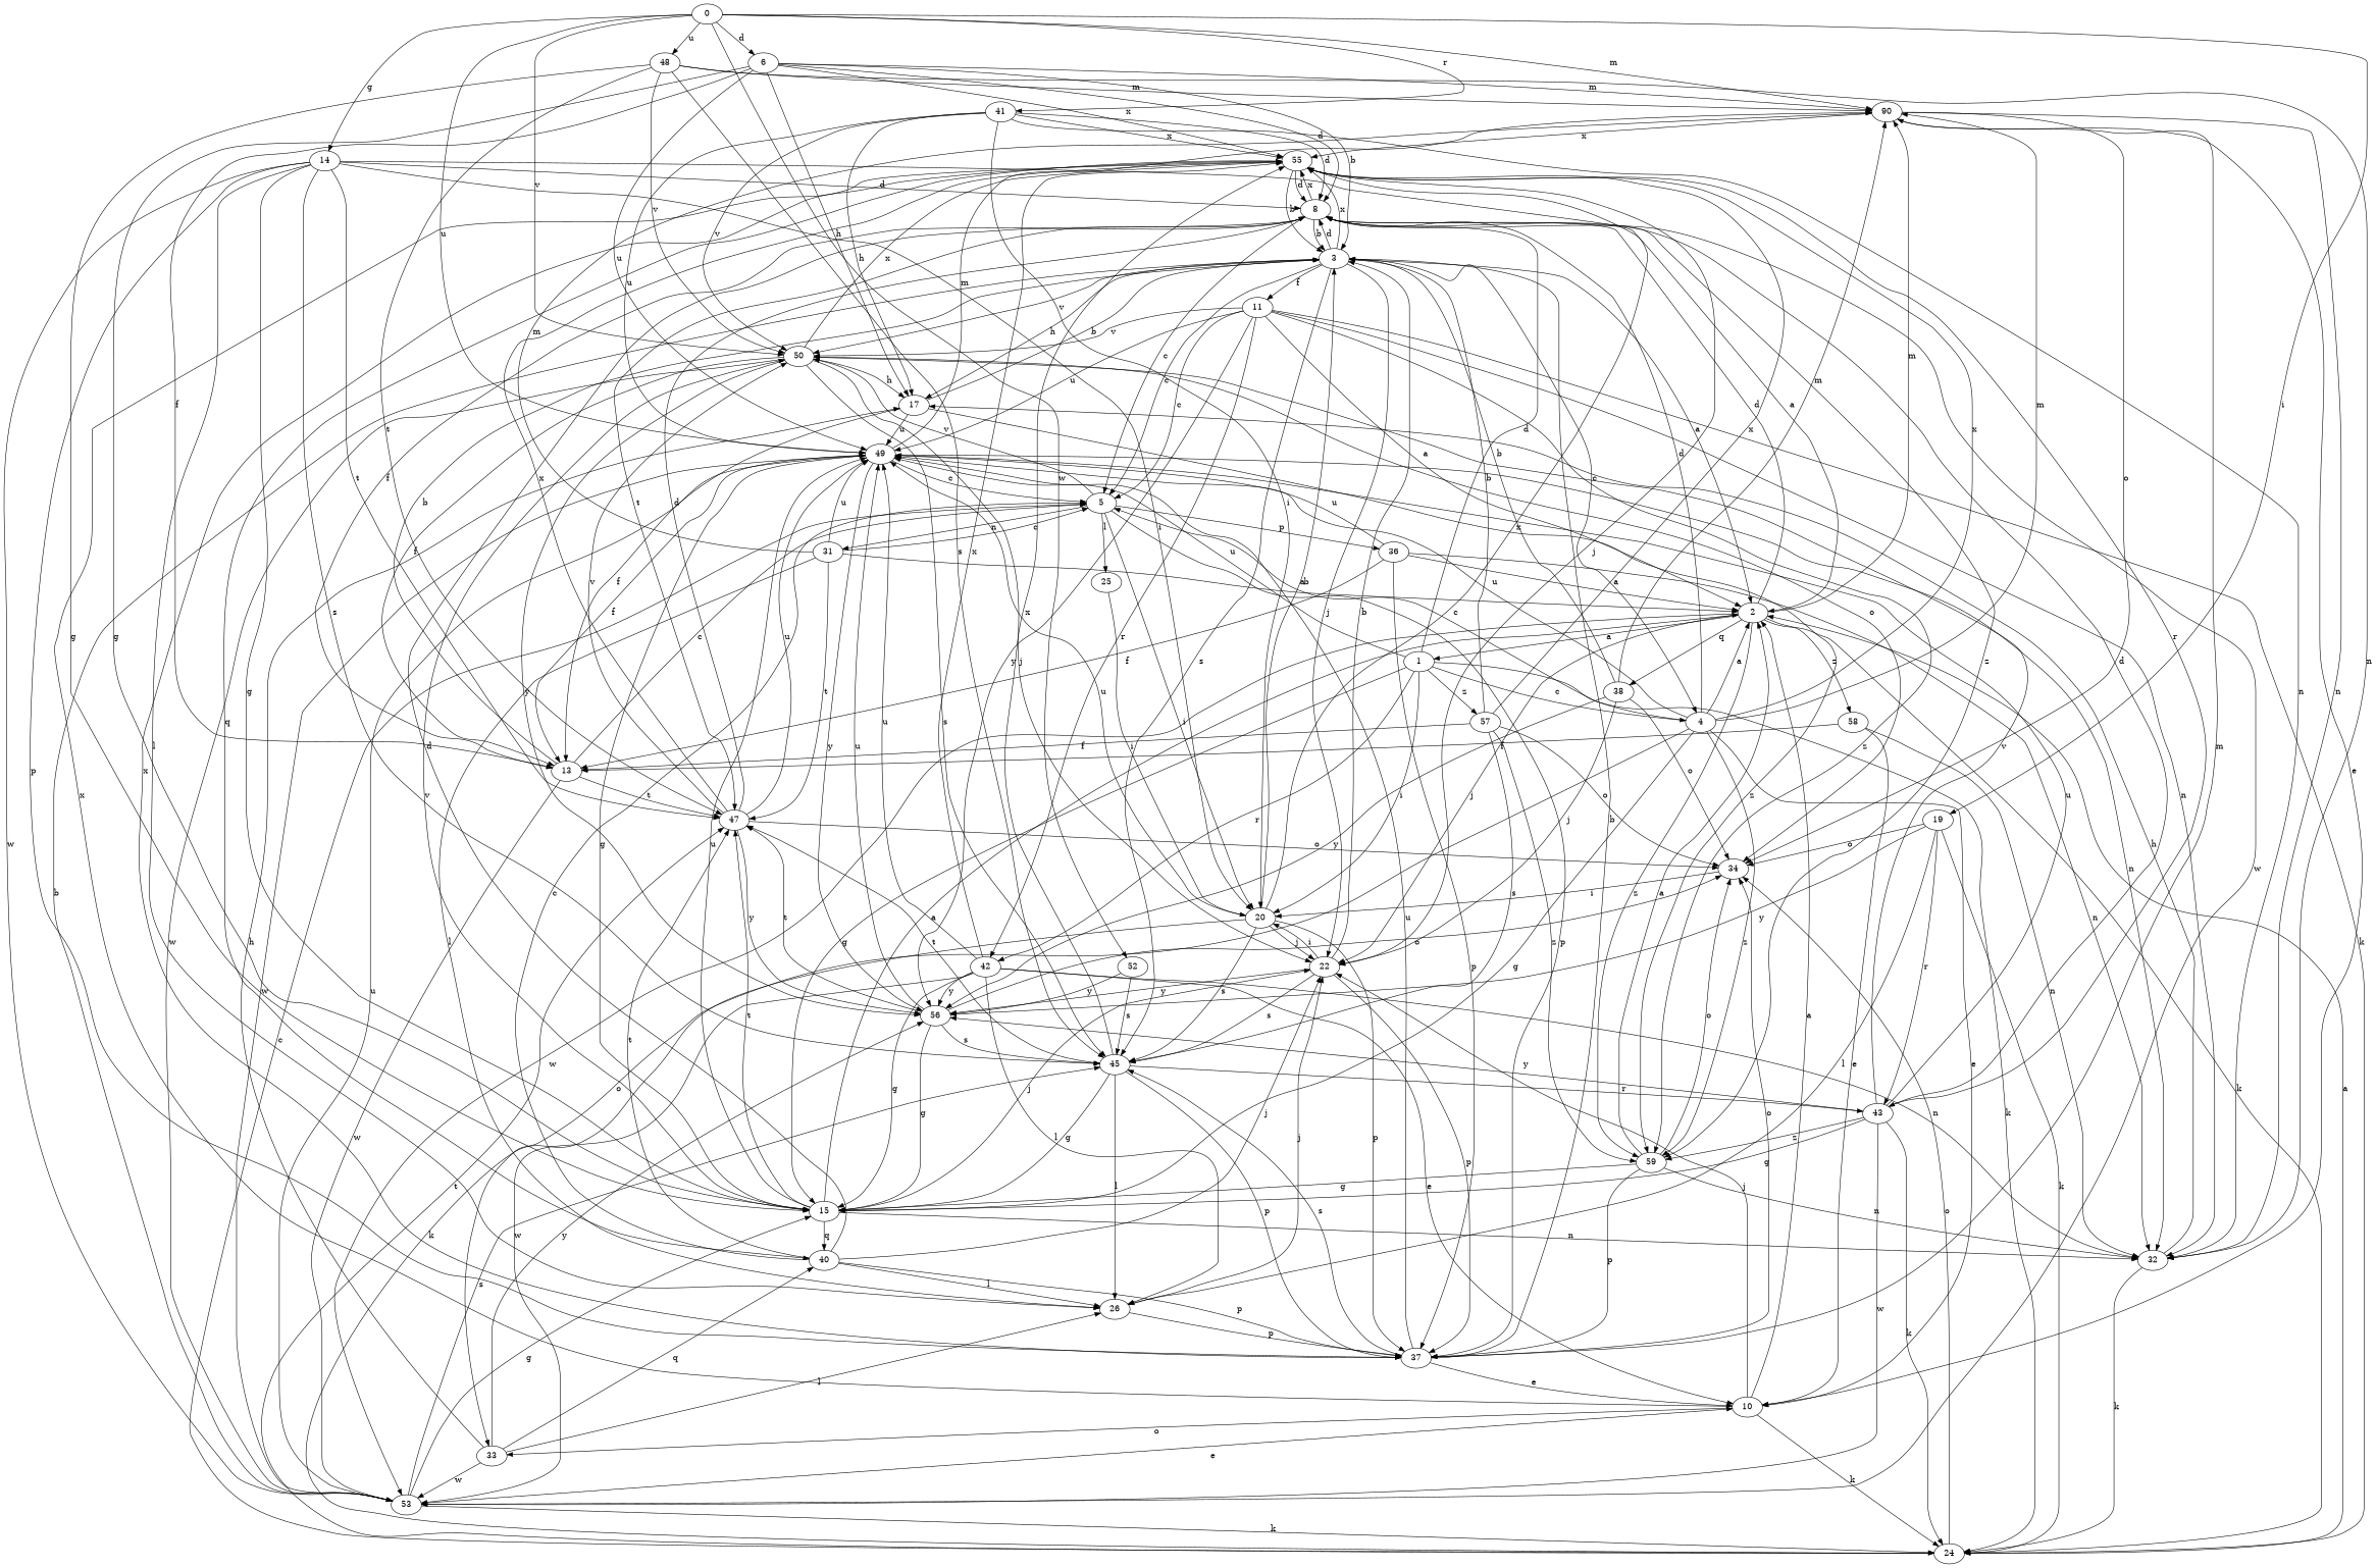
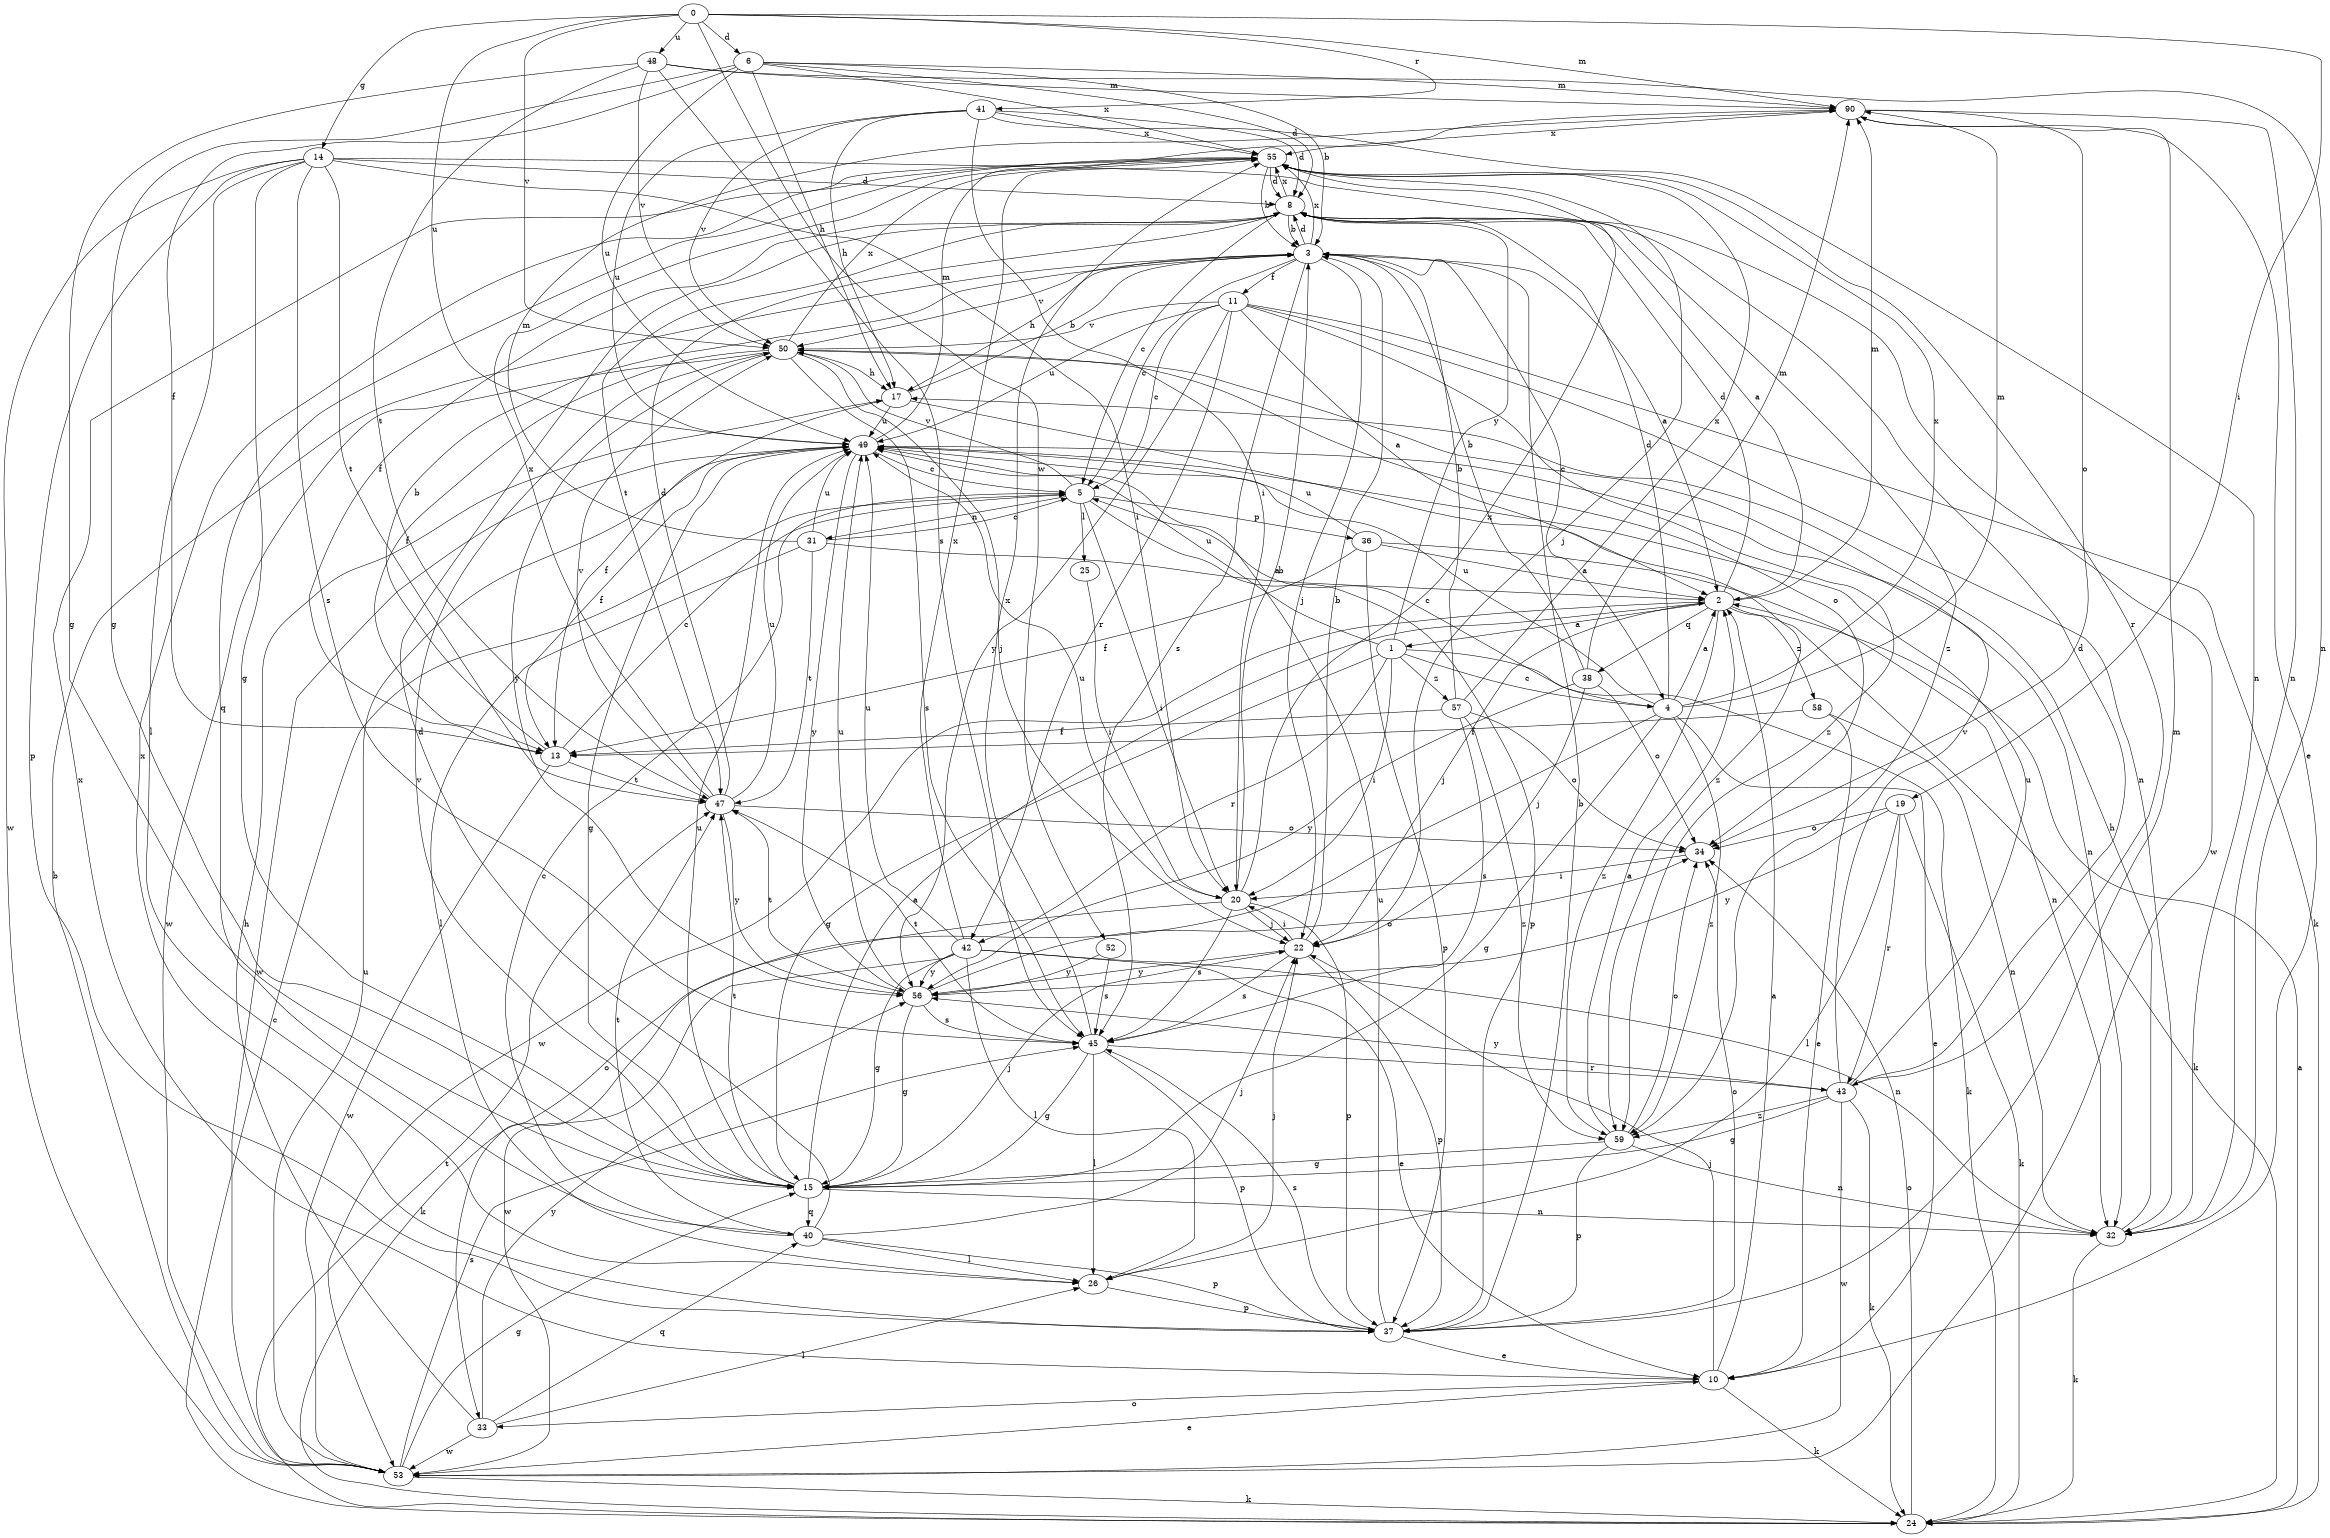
  strict digraph {
    0
    6
    14
    19
    n5 [label=90]
    41
    48
    49
    50
    52
    8
    15
    3
    17
    55
    13
    20
    53
    59
    45
    37
    47
    26
    24
    56
    34
    43
    10
    32
    5
    22
    1
    4
    42
    57
    2
    33
    40
    38
    58
    11
    25
    31
    36
    0 -> 6 [label=d]
    0 -> 14 [label=g]
    0 -> 19 [label=i]
    0 -> n5 [label=m]
    0 -> 41 [label=r]
    0 -> 48 [label=u]
    0 -> 49 [label=u]
    0 -> 50 [label=v]
    0 -> 52 [label=w]
    6 -> n5 [label=m]
    6 -> 49 [label=u]
    6 -> 8 [label=d]
    6 -> 15 [label=g]
    6 -> 3 [label=b]
    6 -> 17 [label=h]
    6 -> 55 [label=x]
    6 -> 13 [label=f]
    14 -> 8 [label=d]
    14 -> 15 [label=g]
    14 -> 20 [label=i]
    14 -> 53 [label=w]
    14 -> 59 [label=z]
    14 -> 45 [label=s]
    14 -> 37 [label=p]
    14 -> 47 [label=t]
    14 -> 26 [label=l]
    19 -> 26 [label=l]
    19 -> 24 [label=k]
    19 -> 56 [label=y]
    19 -> 34 [label=o]
    19 -> 43 [label=r]
    n5 -> 55 [label=x]
    n5 -> 34 [label=o]
    n5 -> 10 [label=e]
    n5 -> 32 [label=n]
    41 -> 49 [label=u]
    41 -> 50 [label=v]
    41 -> 8 [label=d]
    41 -> 17 [label=h]
    41 -> 55 [label=x]
    41 -> 20 [label=i]
    41 -> 32 [label=n]
    48 -> n5 [label=m]
    48 -> 50 [label=v]
    48 -> 15 [label=g]
    48 -> 45 [label=s]
    48 -> 47 [label=t]
    48 -> 32 [label=n]
    49 -> n5 [label=m]
    49 -> 15 [label=g]
    49 -> 13 [label=f]
    49 -> 53 [label=w]
    49 -> 56 [label=y]
    49 -> 32 [label=n]
    49 -> 5 [label=c]
    50 -> 17 [label=h]
    50 -> 55 [label=x]
    50 -> 13 [label=f]
    50 -> 53 [label=w]
    50 -> 45 [label=s]
    50 -> 56 [label=y]
    50 -> 34 [label=o]
    50 -> 22 [label=j]
    52 -> 45 [label=s]
    52 -> 56 [label=y]
    8 -> 3 [label=b]
    8 -> 55 [label=x]
    8 -> 13 [label=f]
    8 -> 53 [label=w]
    8 -> 47 [label=t]
    8 -> 5 [label=c]
    8 -> 2 [label=a]
    15 -> 49 [label=u]
    15 -> 50 [label=v]
    15 -> 47 [label=t]
    15 -> 32 [label=n]
    15 -> 22 [label=j]
    15 -> 2 [label=a]
    15 -> 40 [label=q]
    3 -> 50 [label=v]
    3 -> 8 [label=d]
    3 -> 17 [label=h]
    3 -> 55 [label=x]
    3 -> 45 [label=s]
    3 -> 5 [label=c]
    3 -> 22 [label=j]
    3 -> 4 [label=c]
    3 -> 2 [label=a]
    3 -> 11 [label=f]
    17 -> 49 [label=u]
    17 -> 3 [label=b]
    17 -> 13 [label=f]
    17 -> 59 [label=z]
    55 -> 8 [label=d]
    55 -> 3 [label=b]
    55 -> 43 [label=r]
    55 -> 22 [label=j]
    55 -> 40 [label=q]
    13 -> 3 [label=b]
    13 -> 53 [label=w]
    13 -> 47 [label=t]
    13 -> 5 [label=c]
    20 -> 49 [label=u]
    20 -> 3 [label=b]
    20 -> 55 [label=x]
    20 -> 45 [label=s]
    20 -> 37 [label=p]
    20 -> 24 [label=k]
    20 -> 22 [label=j]
    53 -> 49 [label=u]
    53 -> 15 [label=g]
    53 -> 3 [label=b]
    53 -> 45 [label=s]
    53 -> 24 [label=k]
    53 -> 10 [label=e]
    59 -> 15 [label=g]
    59 -> 37 [label=p]
    59 -> 34 [label=o]
    59 -> 32 [label=n]
    59 -> 2 [label=a]
    45 -> 15 [label=g]
    45 -> 55 [label=x]
    45 -> 37 [label=p]
    45 -> 47 [label=t]
    45 -> 26 [label=l]
    45 -> 43 [label=r]
    37 -> n5 [label=m]
    37 -> 49 [label=u]
    37 -> 3 [label=b]
    37 -> 55 [label=x]
    37 -> 45 [label=s]
    37 -> 34 [label=o]
    37 -> 10 [label=e]
    47 -> 49 [label=u]
    47 -> 50 [label=v]
    47 -> 8 [label=d]
    47 -> 55 [label=x]
    47 -> 56 [label=y]
    47 -> 34 [label=o]
    26 -> 37 [label=p]
    26 -> 22 [label=j]
    24 -> 47 [label=t]
    24 -> 34 [label=o]
    24 -> 5 [label=c]
    24 -> 2 [label=a]
    56 -> 49 [label=u]
    56 -> 15 [label=g]
    56 -> 45 [label=s]
    56 -> 47 [label=t]
    56 -> 34 [label=o]
    34 -> 20 [label=i]
    43 -> 49 [label=u]
    43 -> 50 [label=v]
    43 -> 8 [label=d]
    43 -> 15 [label=g]
    43 -> 53 [label=w]
    43 -> 59 [label=z]
    43 -> 24 [label=k]
    43 -> 56 [label=y]
    10 -> 55 [label=x]
    10 -> 24 [label=k]
    10 -> 22 [label=j]
    10 -> 2 [label=a]
    10 -> 33 [label=o]
    32 -> 17 [label=h]
    32 -> 24 [label=k]
    5 -> 50 [label=v]
    5 -> 20 [label=i]
    5 -> 37 [label=p]
    5 -> 25 [label=l]
    5 -> 31 [label=n]
    5 -> 36 [label=p]
    22 -> 3 [label=b]
    22 -> 20 [label=i]
    22 -> 45 [label=s]
    22 -> 37 [label=p]
    22 -> 56 [label=y]
    1 -> 49 [label=u]
-   1 -> 8 [label=d]
+   1 -> 8 [label=y]
    1 -> 15 [label=g]
    1 -> 20 [label=i]
    1 -> 24 [label=k]
    1 -> 4 [label=c]
    1 -> 42 [label=r]
    1 -> 57 [label=z]
    4 -> n5 [label=m]
    4 -> 49 [label=u]
    4 -> 8 [label=d]
    4 -> 15 [label=g]
    4 -> 55 [label=x]
    4 -> 59 [label=z]
    4 -> 10 [label=e]
    4 -> 5 [label=c]
    4 -> 2 [label=a]
    4 -> 33 [label=o]
    42 -> 49 [label=u]
    42 -> 15 [label=g]
    42 -> 55 [label=x]
    42 -> 53 [label=w]
    42 -> 26 [label=l]
    42 -> 56 [label=y]
    42 -> 10 [label=e]
    42 -> 32 [label=n]
    57 -> 3 [label=b]
    57 -> 55 [label=x]
    57 -> 13 [label=f]
    57 -> 59 [label=z]
    57 -> 45 [label=s]
    57 -> 34 [label=o]
    2 -> n5 [label=m]
    2 -> 8 [label=d]
    2 -> 53 [label=w]
    2 -> 59 [label=z]
    2 -> 24 [label=k]
    2 -> 22 [label=j]
    2 -> 1 [label=a]
    2 -> 38 [label=q]
    2 -> 58 [label=z]
    33 -> 17 [label=h]
    33 -> 53 [label=w]
    33 -> 26 [label=l]
    33 -> 56 [label=y]
    33 -> 40 [label=q]
    40 -> 8 [label=d]
    40 -> 37 [label=p]
    40 -> 47 [label=t]
    40 -> 26 [label=l]
    40 -> 5 [label=c]
    40 -> 22 [label=j]
    38 -> n5 [label=m]
    38 -> 3 [label=b]
    38 -> 56 [label=y]
    38 -> 34 [label=o]
    38 -> 22 [label=j]
    58 -> 13 [label=f]
    58 -> 10 [label=e]
    58 -> 32 [label=n]
    11 -> 49 [label=u]
    11 -> 50 [label=v]
    11 -> 59 [label=z]
    11 -> 24 [label=k]
    11 -> 56 [label=y]
    11 -> 32 [label=n]
    11 -> 5 [label=c]
    11 -> 42 [label=r]
    11 -> 2 [label=a]
    25 -> 20 [label=i]
    31 -> n5 [label=m]
    31 -> 49 [label=u]
    31 -> 47 [label=t]
    31 -> 26 [label=l]
    31 -> 5 [label=c]
    31 -> 2 [label=a]
    36 -> 49 [label=u]
    36 -> 13 [label=f]
    36 -> 37 [label=p]
    36 -> 32 [label=n]
    36 -> 2 [label=a]
  }
